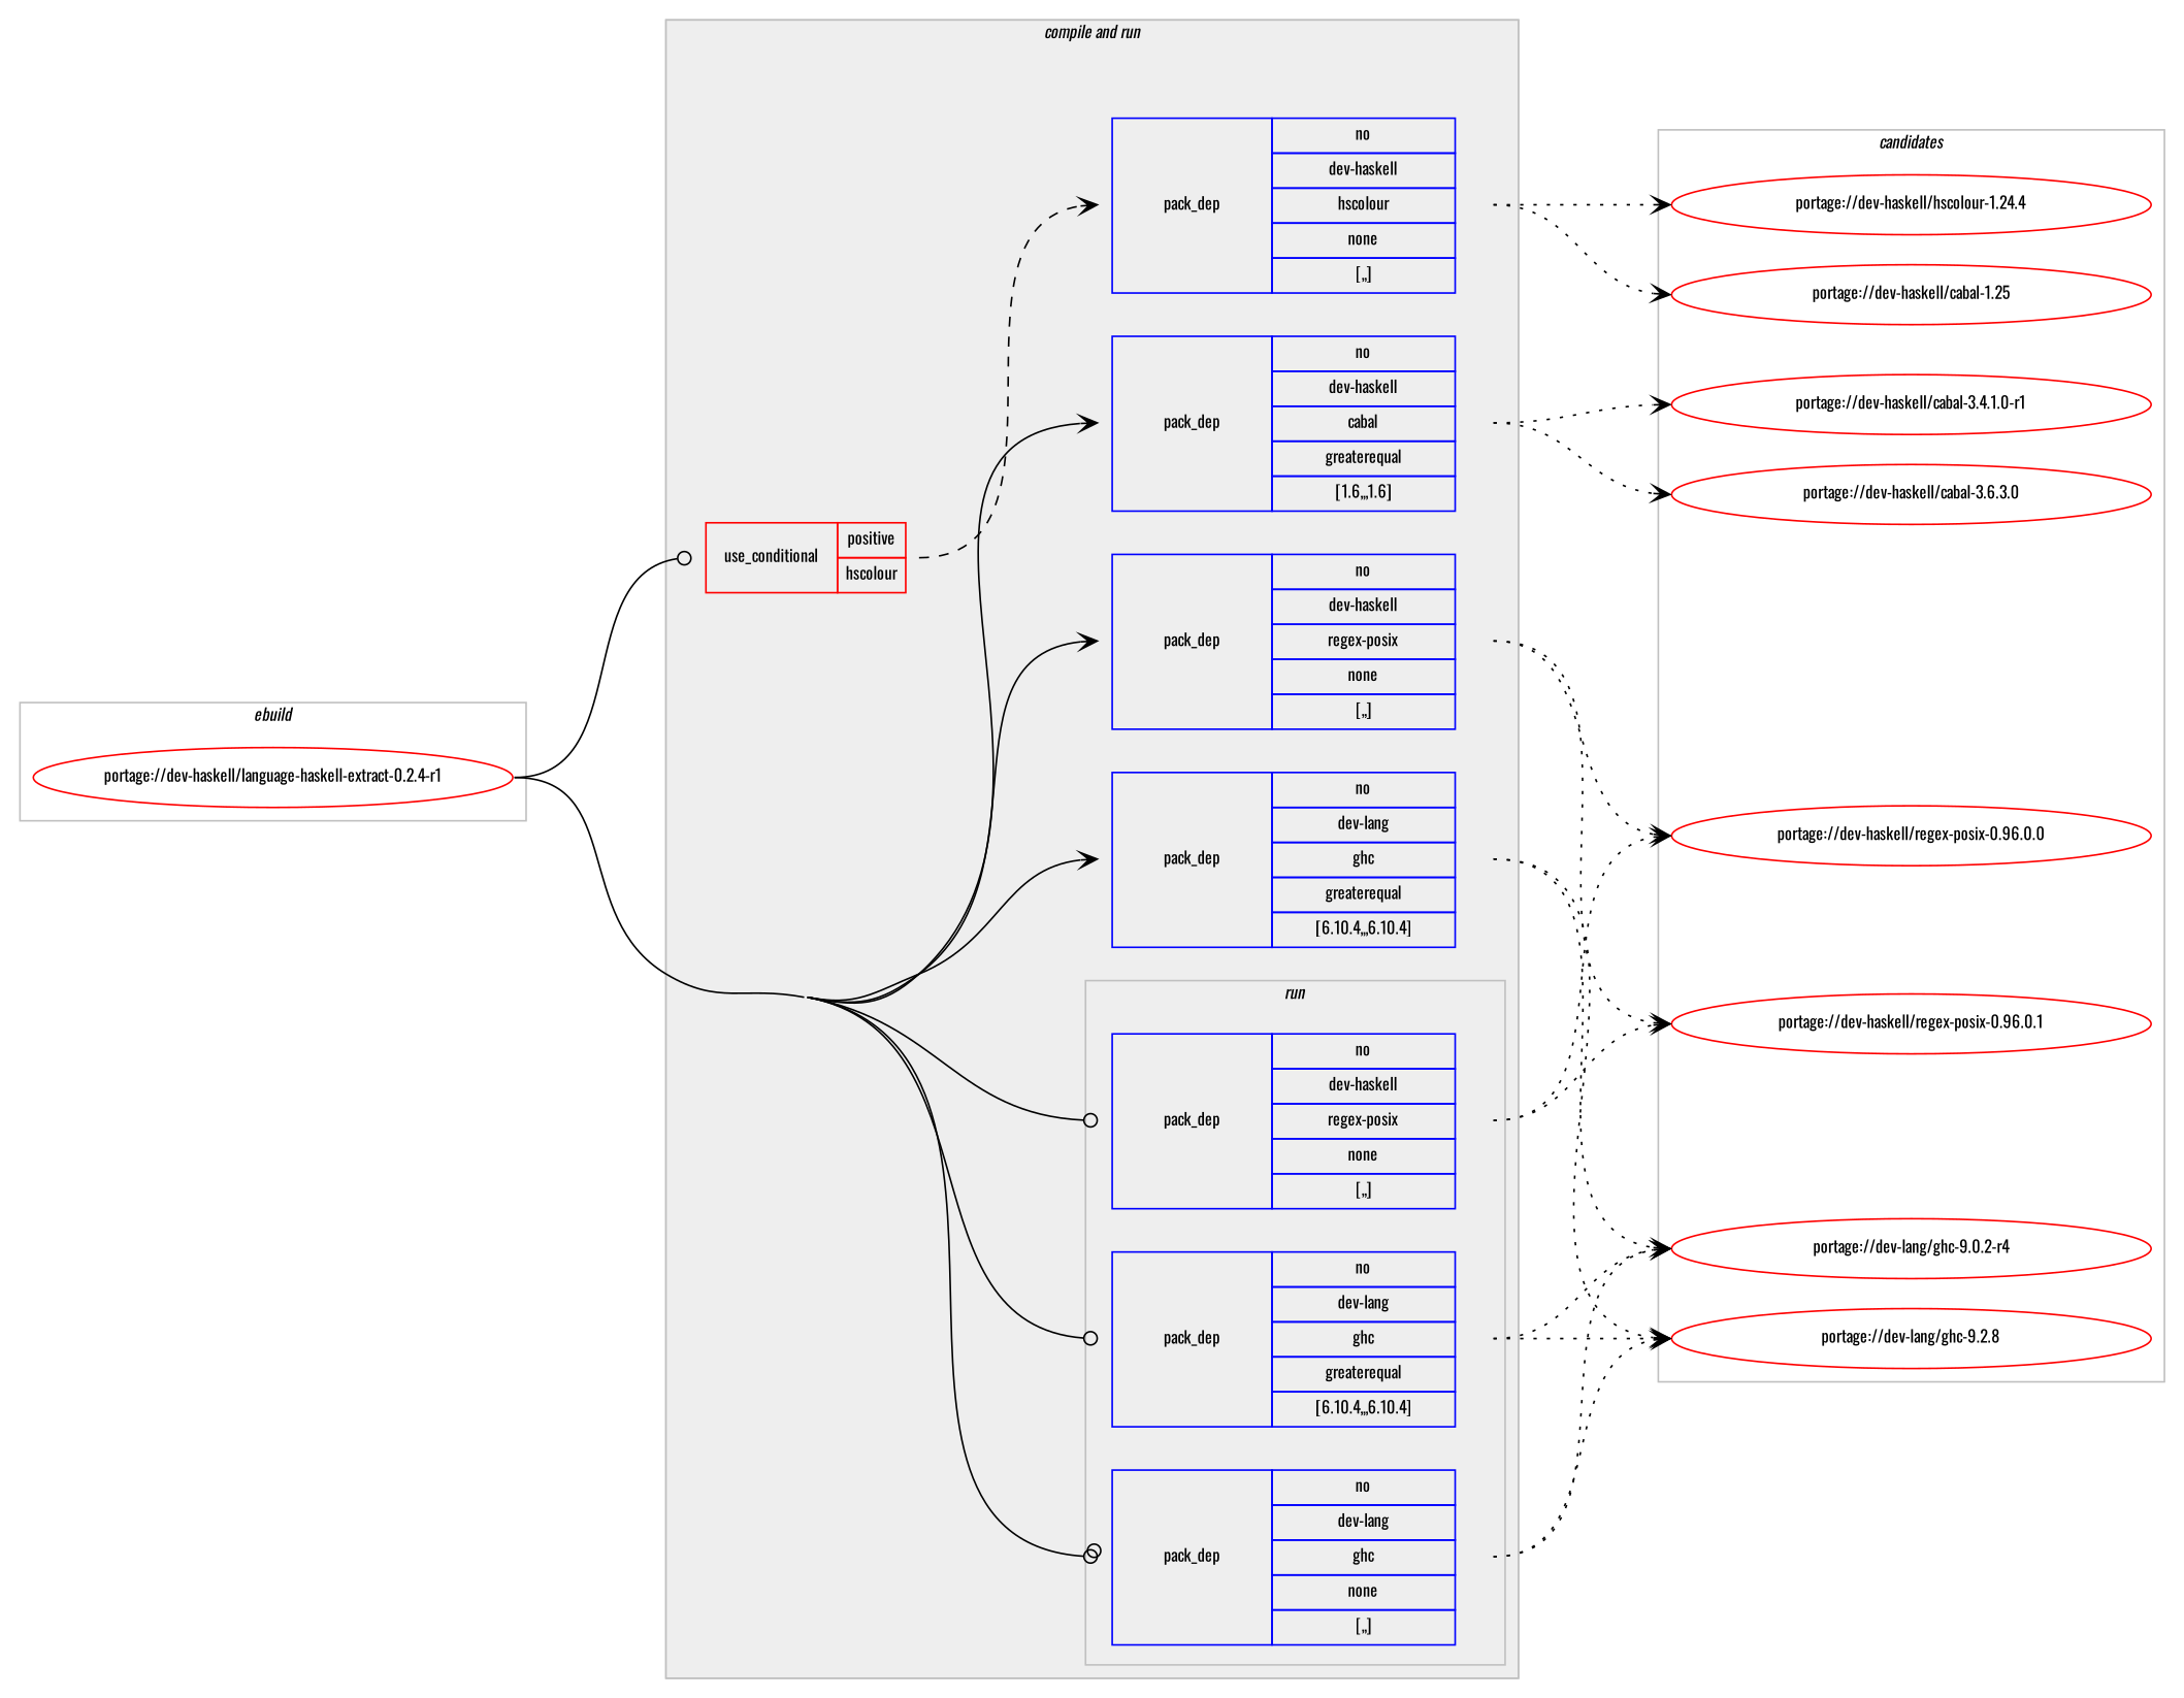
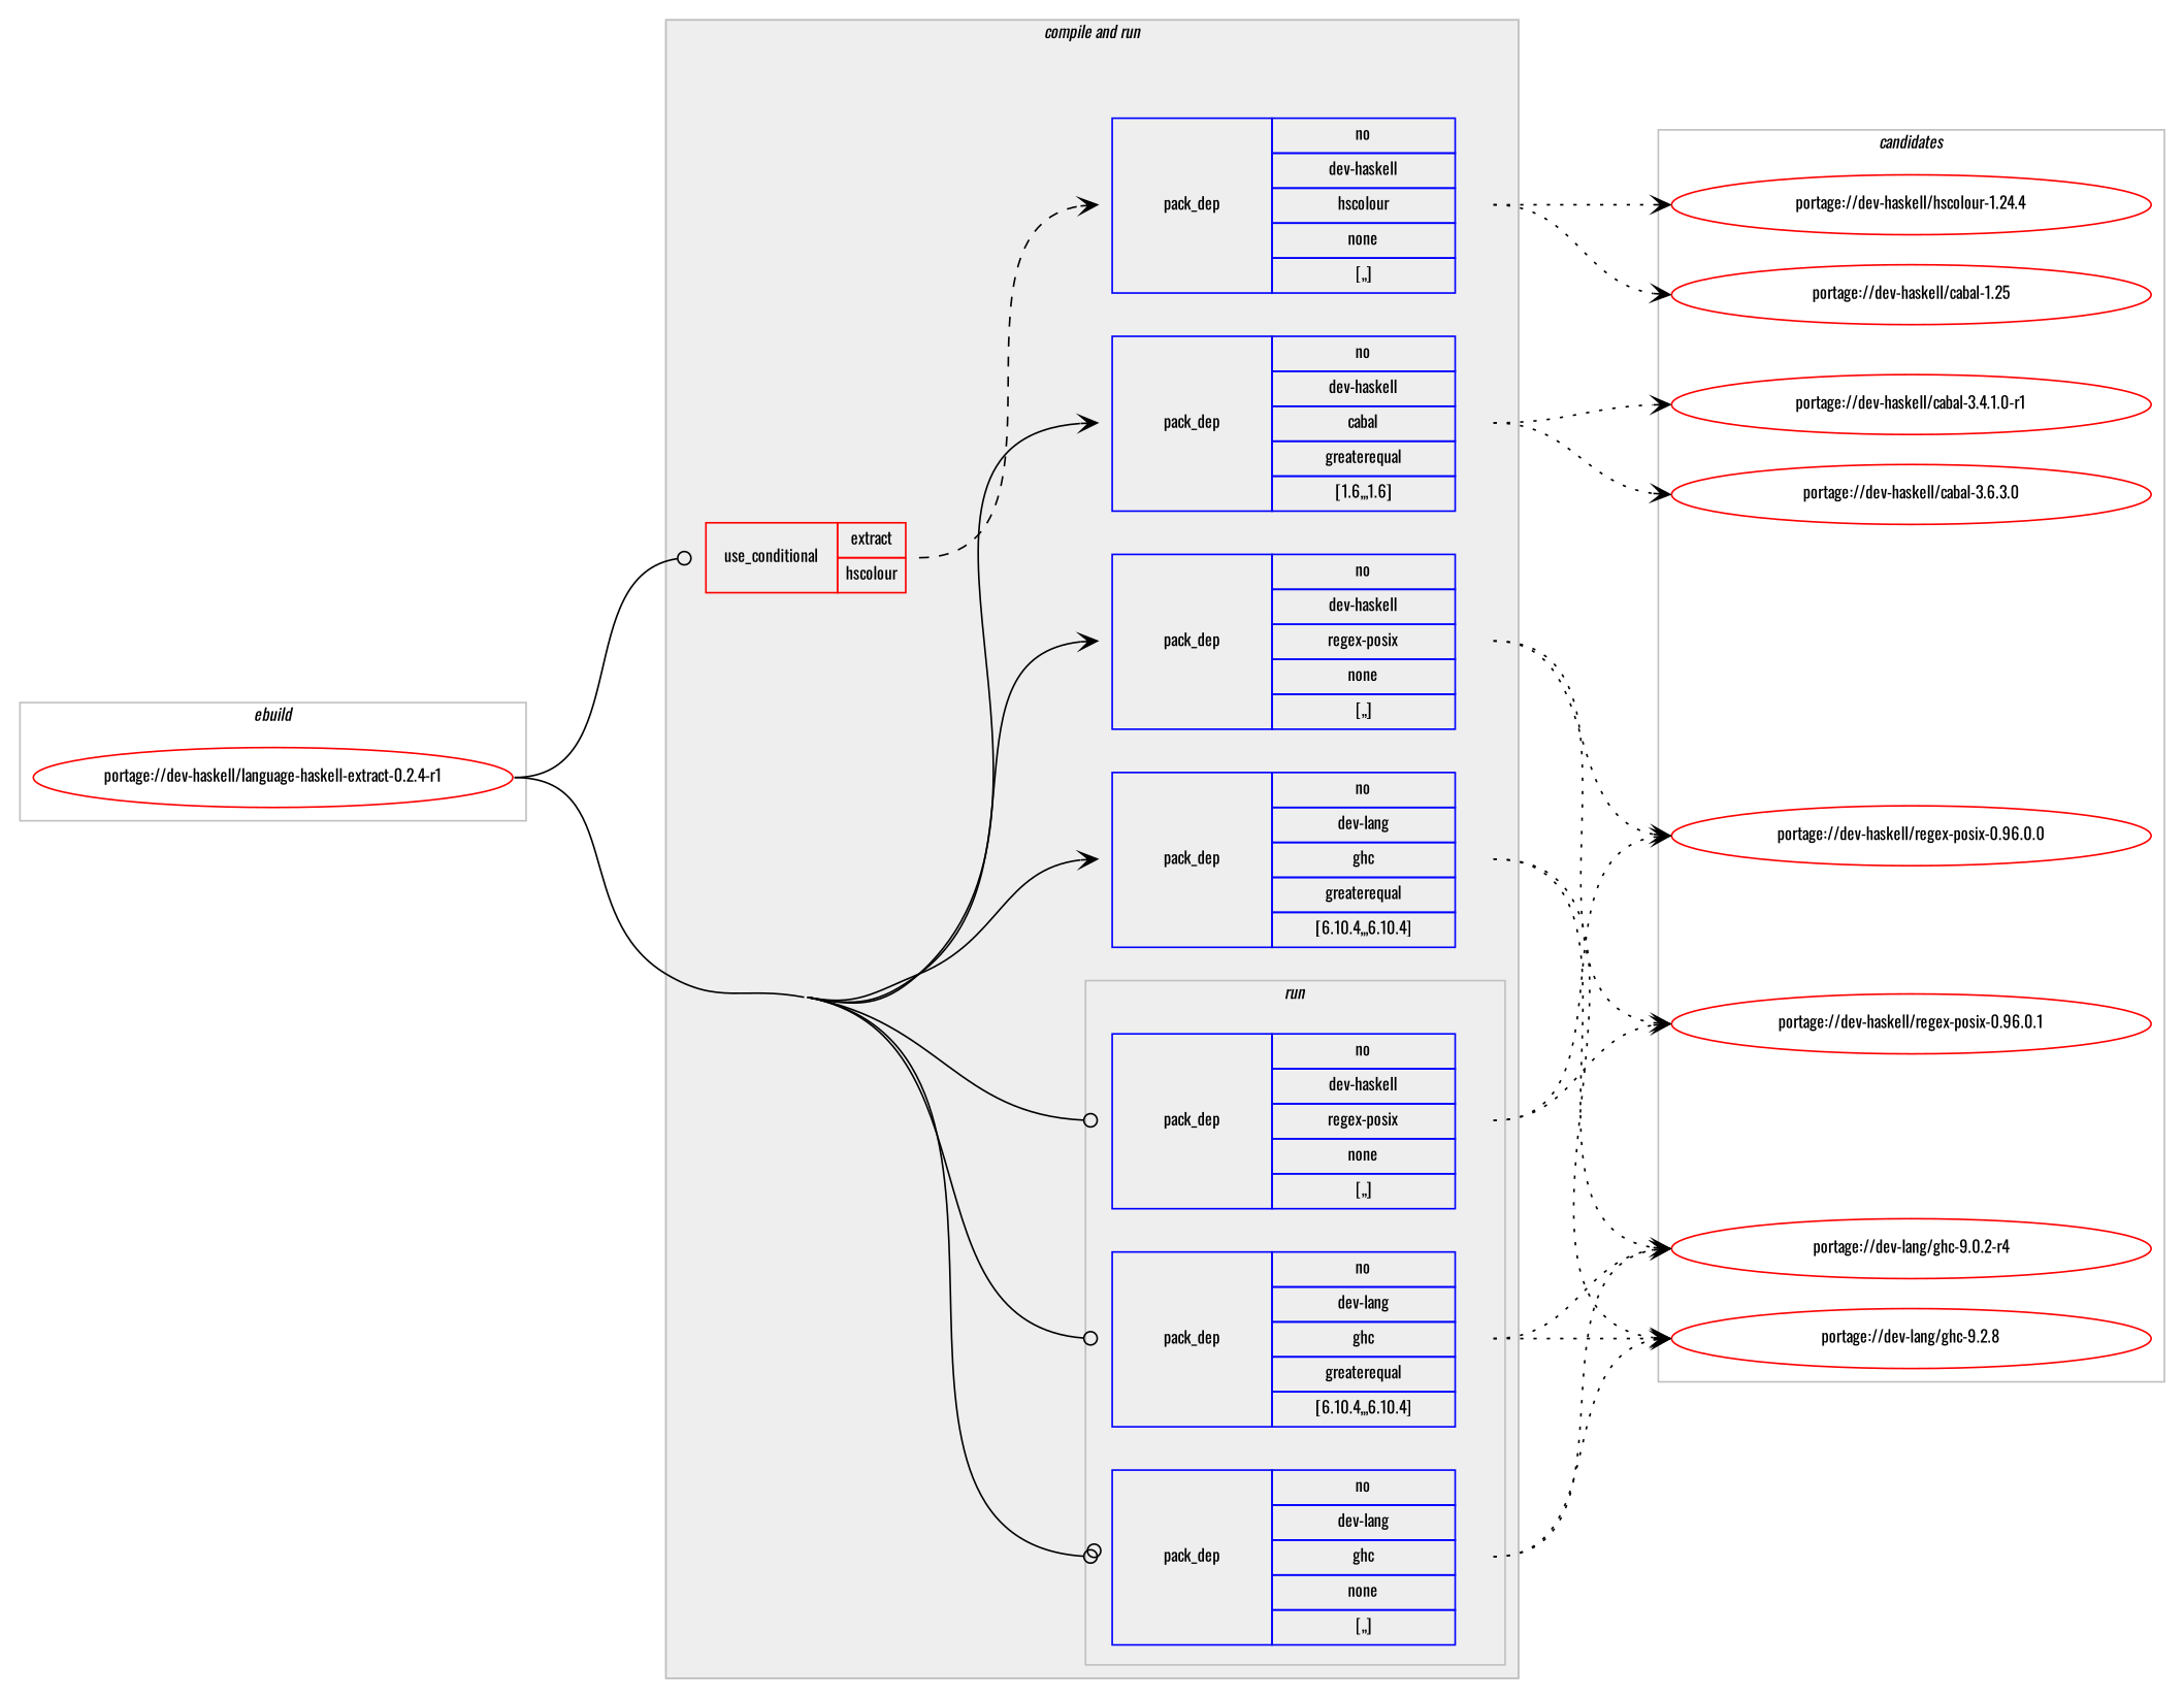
  digraph {
    compound=true
    concentrate=true
    fontname=Oswald
    fontsize=10
    newrank=true
    rankdir=LR
    ranksep=1.5
    node [color=red fontname=Oswald fontsize=10]
    edge [arrowhead=vee fontname=Oswald headport=w style=dotted tailport=e weight=100]
    n1 [label="portage://dev-haskell/language-haskell-extract-0.2.4-r1" width=4]
    n2 [color=blue label=<<TABLE BORDER="0" CELLBORDER="1" CELLSPACING="0" CELLPADDING="4" WIDTH="220"><TR><TD ROWSPAN="6" CELLPADDING="30">pack_dep</TD></TR><TR><TD WIDTH="110">no</TD></TR><TR><TD>dev-haskell</TD></TR><TR><TD>hscolour</TD></TR><TR><TD>none</TD></TR><TR><TD>[,,]</TD></TR></TABLE>> shape=none]
-   n3 [label=<<TABLE BORDER="0" CELLBORDER="1" CELLSPACING="0" CELLPADDING="4"><TR><TD ROWSPAN="3" CELLPADDING="10">use_conditional</TD></TR><TR><TD>positive</TD></TR><TR><TD>hscolour</TD></TR></TABLE>> shape=none]
+   n3 [label=<<TABLE BORDER="0" CELLBORDER="1" CELLSPACING="0" CELLPADDING="4"><TR><TD ROWSPAN="3" CELLPADDING="10">use_conditional</TD></TR><TR><TD>extract</TD></TR><TR><TD>hscolour</TD></TR></TABLE>> shape=none]
    n4 [color=blue label=<<TABLE BORDER="0" CELLBORDER="1" CELLSPACING="0" CELLPADDING="4" WIDTH="220"><TR><TD ROWSPAN="6" CELLPADDING="30">pack_dep</TD></TR><TR><TD WIDTH="110">no</TD></TR><TR><TD>dev-haskell</TD></TR><TR><TD>cabal</TD></TR><TR><TD>greaterequal</TD></TR><TR><TD>[1.6,,,1.6]</TD></TR></TABLE>> shape=none]
    n5 [color=blue label=<<TABLE BORDER="0" CELLBORDER="1" CELLSPACING="0" CELLPADDING="4" WIDTH="220"><TR><TD ROWSPAN="6" CELLPADDING="30">pack_dep</TD></TR><TR><TD WIDTH="110">no</TD></TR><TR><TD>dev-haskell</TD></TR><TR><TD>regex-posix</TD></TR><TR><TD>none</TD></TR><TR><TD>[,,]</TD></TR></TABLE>> shape=none]
    n6 [color=blue label=<<TABLE BORDER="0" CELLBORDER="1" CELLSPACING="0" CELLPADDING="4" WIDTH="220"><TR><TD ROWSPAN="6" CELLPADDING="30">pack_dep</TD></TR><TR><TD WIDTH="110">no</TD></TR><TR><TD>dev-lang</TD></TR><TR><TD>ghc</TD></TR><TR><TD>greaterequal</TD></TR><TR><TD>[6.10.4,,,6.10.4]</TD></TR></TABLE>> shape=none]
    n7 [color=blue label=<<TABLE BORDER="0" CELLBORDER="1" CELLSPACING="0" CELLPADDING="4" WIDTH="220"><TR><TD ROWSPAN="6" CELLPADDING="30">pack_dep</TD></TR><TR><TD WIDTH="110">no</TD></TR><TR><TD>dev-haskell</TD></TR><TR><TD>regex-posix</TD></TR><TR><TD>none</TD></TR><TR><TD>[,,]</TD></TR></TABLE>> shape=none]
    n8 [color=blue label=<<TABLE BORDER="0" CELLBORDER="1" CELLSPACING="0" CELLPADDING="4" WIDTH="220"><TR><TD ROWSPAN="6" CELLPADDING="30">pack_dep</TD></TR><TR><TD WIDTH="110">no</TD></TR><TR><TD>dev-lang</TD></TR><TR><TD>ghc</TD></TR><TR><TD>greaterequal</TD></TR><TR><TD>[6.10.4,,,6.10.4]</TD></TR></TABLE>> shape=none]
    n9 [color=blue label=<<TABLE BORDER="0" CELLBORDER="1" CELLSPACING="0" CELLPADDING="4" WIDTH="220"><TR><TD ROWSPAN="6" CELLPADDING="30">pack_dep</TD></TR><TR><TD WIDTH="110">no</TD></TR><TR><TD>dev-lang</TD></TR><TR><TD>ghc</TD></TR><TR><TD>none</TD></TR><TR><TD>[,,]</TD></TR></TABLE>> shape=none]
    n10 [label="portage://dev-haskell/hscolour-1.24.4" width=4]
    n11 [label="portage://dev-haskell/cabal-1.25" width=4]
    n12 [label="portage://dev-haskell/cabal-3.4.1.0-r1" width=4]
    n13 [label="portage://dev-haskell/cabal-3.6.3.0" width=4]
    n14 [label="portage://dev-haskell/regex-posix-0.96.0.0" width=4]
    n15 [label="portage://dev-haskell/regex-posix-0.96.0.1" width=4]
    n16 [label="portage://dev-lang/ghc-9.0.2-r4" width=4]
    n17 [label="portage://dev-lang/ghc-9.2.8" width=4]
    subgraph cluster_1 {
      color=gray
      label=<<i>ebuild</i>>
      rank=same
      n1
    }
    subgraph cluster_2 {
      color=gray
      label=<<i>dependencies</i>>
      subgraph cluster_3 {
        color=gray
        fillcolor="#eeeeee"
        label=<<i>compile</i>>
        style=filled
        subgraph sub_4 {
          color=gray
          fillcolor="#eeeeee"
          label=<<i>compile</i>>
          style=filled
          n3
          subgraph sub_5 {
            color=gray
            fillcolor="#eeeeee"
            label=<<i>compile</i>>
            style=filled
            n2
          }
        }
        subgraph sub_6 {
          color=gray
          fillcolor="#eeeeee"
          label=<<i>compile</i>>
          style=filled
          n4
        }
        subgraph sub_7 {
          color=gray
          fillcolor="#eeeeee"
          label=<<i>compile</i>>
          style=filled
          n5
        }
        subgraph sub_8 {
          color=gray
          fillcolor="#eeeeee"
          label=<<i>compile</i>>
          style=filled
          n6
        }
      }
      subgraph cluster_9 {
        color=gray
        fillcolor="#eeeeee"
        label=<<i>compile and run</i>>
        style=filled
      }
      subgraph cluster_10 {
        color=gray
        fillcolor="#eeeeee"
        label=<<i>run</i>>
        style=filled
        subgraph sub_11 {
          color=gray
          fillcolor="#eeeeee"
          label=<<i>run</i>>
          style=filled
          n7
        }
        subgraph sub_12 {
          color=gray
          fillcolor="#eeeeee"
          label=<<i>run</i>>
          style=filled
          n8
        }
        subgraph sub_13 {
          color=gray
          fillcolor="#eeeeee"
          label=<<i>run</i>>
          style=filled
          n9
        }
      }
    }
    subgraph cluster_14 {
      color=gray
      label=<<i>candidates</i>>
      rank=same
      subgraph sub_15 {
        color=black
        label=<<i>candidates</i>>
        nodesep=1
        rank=same
        n10
        n11
      }
      subgraph sub_16 {
        color=black
        label=<<i>candidates</i>>
        nodesep=1
        rank=same
        n12
        n13
      }
      subgraph sub_17 {
        color=black
        label=<<i>candidates</i>>
        nodesep=1
        rank=same
        n14
        n15
      }
      subgraph sub_18 {
        color=black
        label=<<i>candidates</i>>
        nodesep=1
        rank=same
        n16
        n17
      }
      subgraph sub_19 {
        color=black
        label=<<i>candidates</i>>
        nodesep=1
        rank=same
        n14
        n15
      }
      subgraph sub_20 {
        color=black
        label=<<i>candidates</i>>
        nodesep=1
        rank=same
        n16
        n17
      }
      subgraph sub_21 {
        color=black
        label=<<i>candidates</i>>
        nodesep=1
        rank=same
        n16
        n17
      }
    }
    n1 -> n3 [arrowhead=odot style=solid weight=20]
    n1 -> n4 [style=solid weight=20]
    n1 -> n5 [style=solid weight=20]
    n1 -> n6 [style=solid weight=20]
    n1 -> n7 [arrowhead=odot style=solid weight=20]
    n1 -> n8 [arrowhead=odot style=solid weight=20]
    n1 -> n9 [arrowhead=odot style=solid weight=20]
    n2 -> n10
    n2 -> n11
    n3 -> n2 [style=dashed weight=20]
    n4 -> n12
    n4 -> n13
    n5 -> n14
    n5 -> n15
    n6 -> n16
    n6 -> n17
    n7 -> n14
    n7 -> n15
    n8 -> n16
    n8 -> n17
    n9 -> n16
    n9 -> n17
  }
